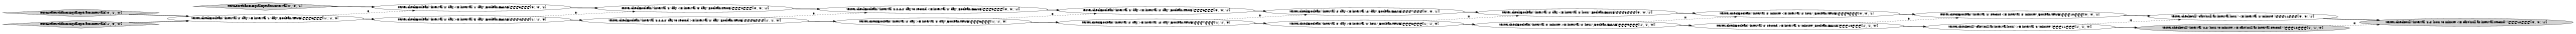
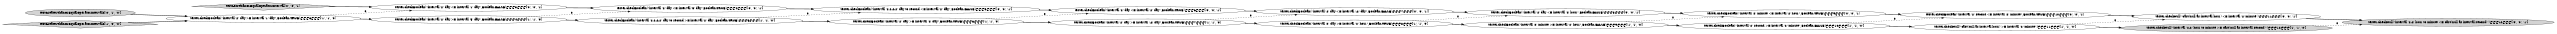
  digraph {
    rankdir=LR
    node [fillcolor=white shape=ellipse style=filled]
    edge [style=bold]
    n1 [label="tester.checkBoolean(\"interval '2' second <= interval '2' minute\",Boolean.TRUE)@@@10@@@['0', '0', '1']"]
    n2 [label="tester.checkNull(\"cast(null as interval hour) <= interval '2' minute\")@@@11@@@['0', '0', '1']"]
    n3 [fillcolor=lightgray label="tester.checkNull(\"interval '2:2' hour to minute >= cast(null as interval second)\")@@@12@@@['1', '1', '0']"]
    n4 [fillcolor=lightgray label="tester.checkNull(\"interval '2:2' hour to minute <= cast(null as interval second)\")@@@12@@@['0', '0', '1']"]
    n5 [label="tester.checkBoolean(\"interval '2' day <= interval '2' day\",Boolean.TRUE)@@@6@@@['0', '0', '1']"]
    n6 [label="tester.checkBoolean(\"interval '2' day <= interval '-2' day\",Boolean.FALSE)@@@7@@@['0', '0', '1']"]
    n7 [label="tester.checkBoolean(\"interval '2' day >= interval '-2' day\",Boolean.TRUE)@@@7@@@['1', '1', '0']"]
    n8 [label="tester.checkBoolean(\"interval '2' day >= interval '2' hour\",Boolean.TRUE)@@@8@@@['1', '1', '0']"]
    n9 [label="tester.checkBoolean(\"interval '2 2:2:2' day to second <= interval '2' day\",Boolean.FALSE)@@@5@@@['0', '0', '1']"]
    n10 [fillcolor=lightgray label="testLessThanOrEqualOperatorInterval['0', '0', '1']" shape=diamond]
    n11 [label="tester.checkBoolean(\"interval '2' day <= interval '1' day\",Boolean.FALSE)@@@3@@@['0', '0', '1']"]
    n12 [label="tester.checkBoolean(\"interval '2' day <= interval '2' hour\",Boolean.FALSE)@@@8@@@['0', '0', '1']"]
    n13 [label="tester.checkBoolean(\"interval '2' minute <= interval '2' hour\",Boolean.TRUE)@@@9@@@['0', '0', '1']"]
    n14 [label="tester.checkBoolean(\"interval '2' day >= interval '2' day\",Boolean.TRUE)@@@6@@@['1', '1', '0']"]
    n15 [label="tester.checkBoolean(\"interval '2 2:2:2' day to second >= interval '2' day\",Boolean.TRUE)@@@5@@@['1', '1', '0']"]
    n16 [label="tester.checkBoolean(\"interval '2' day >= interval '5' day\",Boolean.FALSE)@@@4@@@['1', '1', '0']"]
    n17 [label="tester.checkBoolean(\"interval '2' day <= interval '5' day\",Boolean.TRUE)@@@4@@@['0', '0', '1']"]
-   n18 [fillcolor=lightgray label="testGreaterThanOrEqualOperatorIntervals['0', '1', '0']" shape=diamond]
+   n18 [fillcolor=lightgray label="testGreaterThanOrEqualOperatorIntervals['0', '1', '0']"]
    n19 [label="tester.checkBoolean(\"interval '2' day >= interval '1' day\",Boolean.TRUE)@@@3@@@['1', '1', '0']"]
    n20 [label="tester.checkBoolean(\"interval '2' minute >= interval '2' hour\",Boolean.FALSE)@@@9@@@['1', '1', '0']"]
    n21 [label="tester.checkBoolean(\"interval '2' second >= interval '2' minute\",Boolean.FALSE)@@@10@@@['1', '1', '0']"]
    n22 [label="tester.checkNull(\"cast(null as interval hour) >= interval '2' minute\")@@@11@@@['1', '1', '0']"]
    n23 [fillcolor=lightgray label="testGreaterThanOrEqualOperatorIntervals['1', '0', '0']" shape=diamond]
    n1 -> n2
    n2 -> n4
    n3 -> n4 [label=0 style=dashed]
    n5 -> n6
    n6 -> n12
    n7 -> n6 [label=0 style=dashed]
    n7 -> n8
    n8 -> n12 [label=0 style=dashed]
    n8 -> n20
    n9 -> n5
    n10 -> n11
    n11 -> n17
    n12 -> n13
    n13 -> n1
    n14 -> n5 [label=0 style=dashed]
    n14 -> n7
    n15 -> n9 [label=0 style=dashed]
    n15 -> n14
    n16 -> n15
    n16 -> n17 [label=0 style=dashed]
    n17 -> n9
    n18 -> n19
    n19 -> n11 [label=0 style=dashed]
    n19 -> n16
    n20 -> n13 [label=0 style=dashed]
    n20 -> n21
    n21 -> n1 [label=0 style=dashed]
    n21 -> n22
    n22 -> n2 [label=0 style=dashed]
    n22 -> n3
    n23 -> n19
  }
